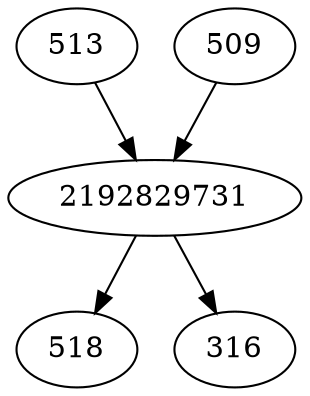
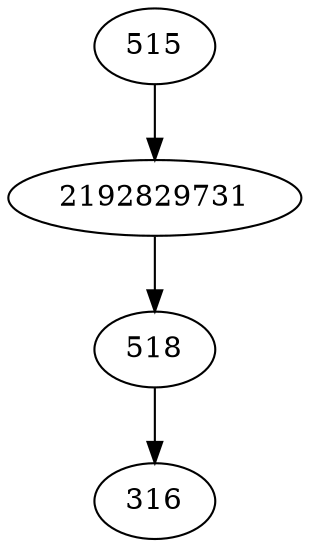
  strict digraph {
-   513
+   513 [label=515]
    2192829731
    n3 [label=518]
    n4 [label=316]
-   509
    513 -> 2192829731
    2192829731 -> n3
-   2192829731 -> n4
-   509 -> 2192829731
+   n3 -> n4
  }
